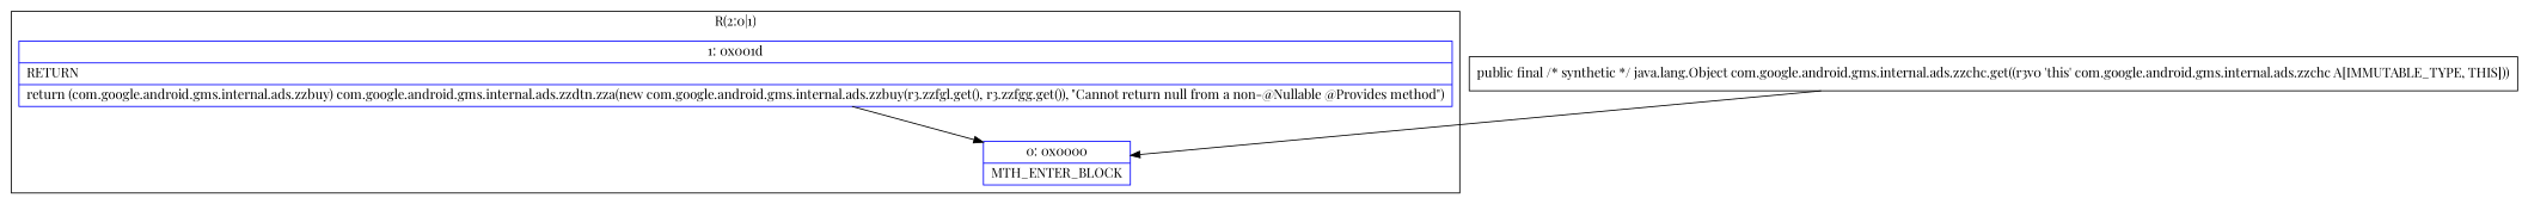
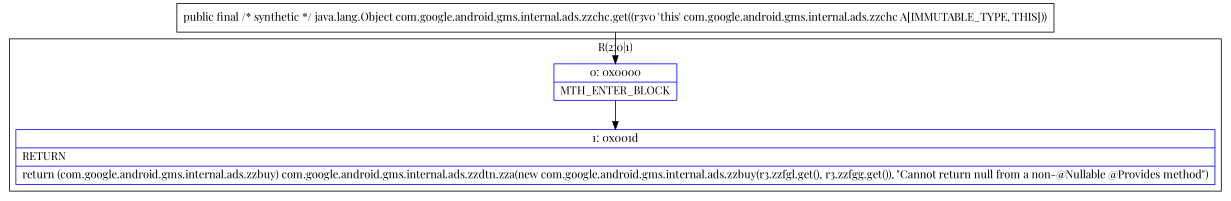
  digraph {
    fontname="Playfair Display"
    node [color=blue shape=record fontname="Playfair Display"]
    edge [fontname="Playfair Display"]
    n1 [label="{0\:\ 0x0000|MTH_ENTER_BLOCK\l}"]
    n2 [label="{1\:\ 0x001d|RETURN\l|return (com.google.android.gms.internal.ads.zzbuy) com.google.android.gms.internal.ads.zzdtn.zza(new com.google.android.gms.internal.ads.zzbuy(r3.zzfgl.get(), r3.zzfgg.get()), \"Cannot return null from a non\-@Nullable @Provides method\")\l}"]
    n3 [label="{public final \/* synthetic *\/ java.lang.Object com.google.android.gms.internal.ads.zzchc.get((r3v0 'this' com.google.android.gms.internal.ads.zzchc A[IMMUTABLE_TYPE, THIS])) }" color=""]
    subgraph cluster_1 {
      label="R(2:0|1)"
      n1
      n2
    }
-   n2 -> n1
+   n1 -> n2
    n3 -> n1
  }
